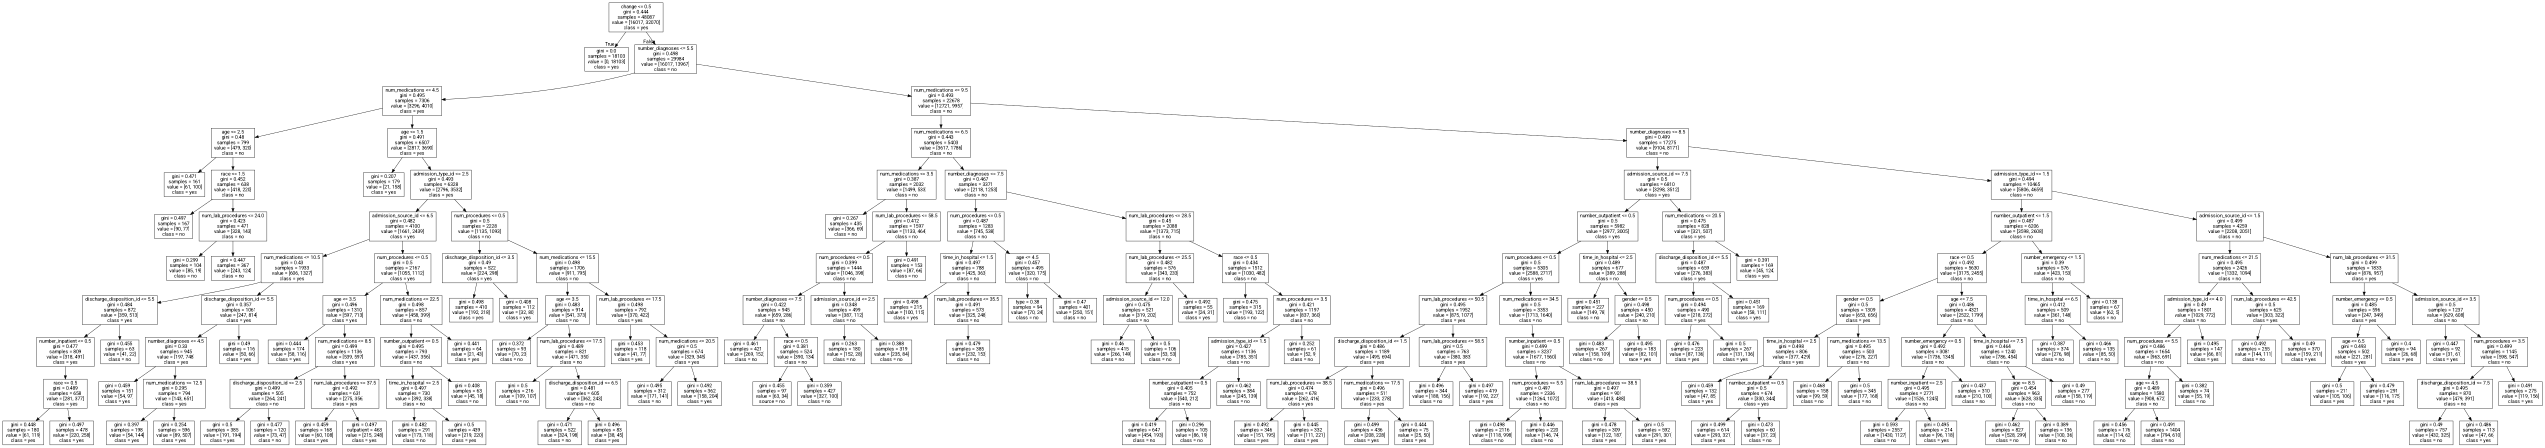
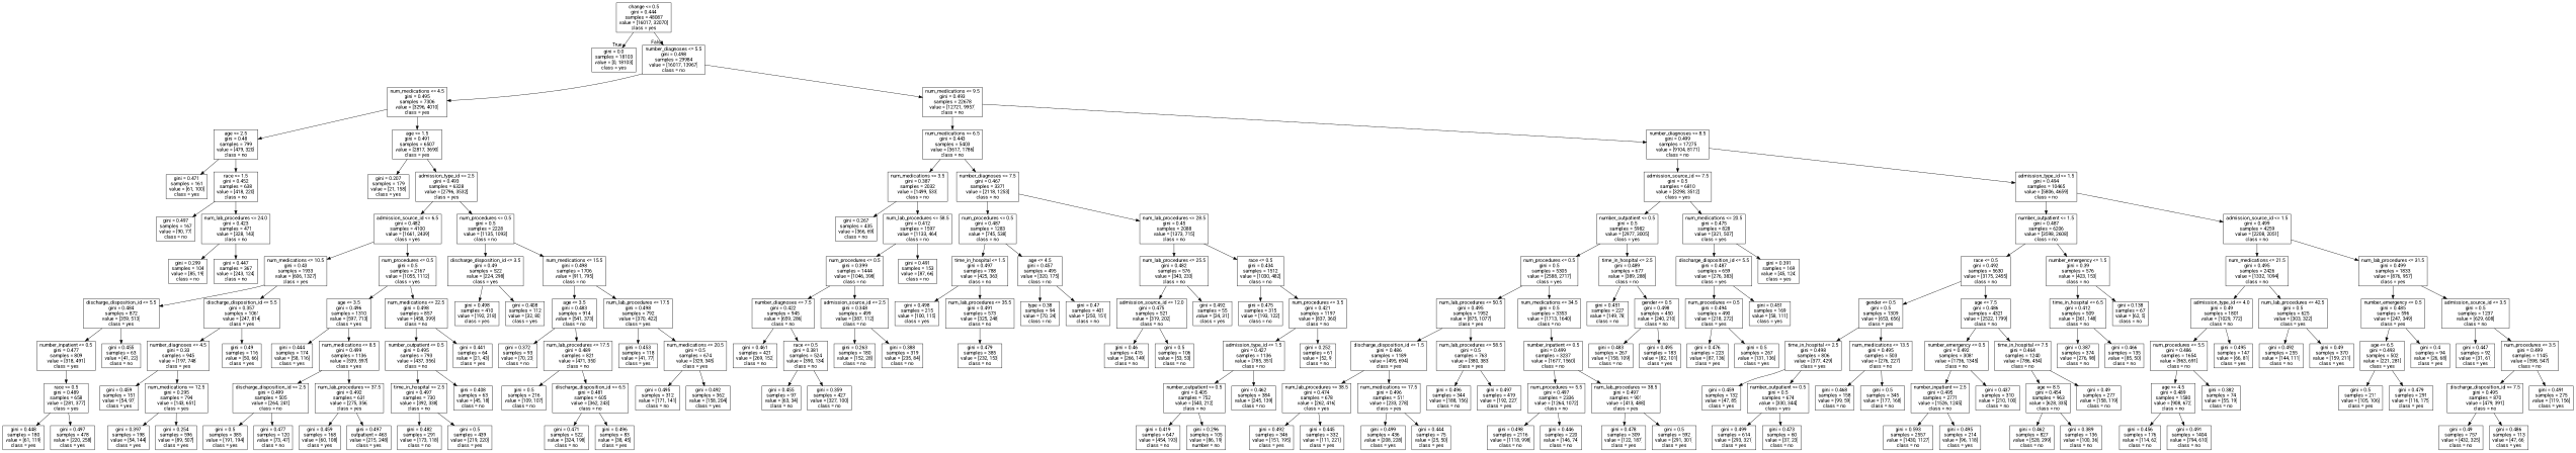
  digraph {
    fontname=Roboto
    node [fontname=Roboto shape=box]
    edge [fontname=Roboto]
    n1 [label="change <= 0.5\ngini = 0.444\nsamples = 48087\nvalue = [16017, 32070]\nclass = yes"]
    n2 [label="gini = 0.0\nsamples = 18103\nvalue = [0, 18103]\nclass = yes"]
    n3 [label="number_diagnoses <= 5.5\ngini = 0.498\nsamples = 29984\nvalue = [16017, 13967]\nclass = no"]
    n4 [label="num_medications <= 4.5\ngini = 0.495\nsamples = 7306\nvalue = [3296, 4010]\nclass = yes"]
    n5 [label="num_medications <= 9.5\ngini = 0.493\nsamples = 22678\nvalue = [12721, 9957]\nclass = no"]
    n6 [label="age <= 2.5\ngini = 0.48\nsamples = 799\nvalue = [479, 320]\nclass = no"]
    n7 [label="age <= 1.5\ngini = 0.491\nsamples = 6507\nvalue = [2817, 3690]\nclass = yes"]
    n8 [label="num_medications <= 6.5\ngini = 0.443\nsamples = 5403\nvalue = [3617, 1786]\nclass = no"]
    n9 [label="number_diagnoses <= 8.5\ngini = 0.499\nsamples = 17275\nvalue = [9104, 8171]\nclass = no"]
    n10 [label="gini = 0.471\nsamples = 161\nvalue = [61, 100]\nclass = yes"]
    n11 [label="race <= 1.5\ngini = 0.452\nsamples = 638\nvalue = [418, 220]\nclass = no"]
    n12 [label="gini = 0.207\nsamples = 179\nvalue = [21, 158]\nclass = yes"]
    n13 [label="admission_type_id <= 2.5\ngini = 0.493\nsamples = 6328\nvalue = [2796, 3532]\nclass = yes"]
    n14 [label="gini = 0.497\nsamples = 167\nvalue = [90, 77]\nclass = no"]
    n15 [label="num_lab_procedures <= 24.0\ngini = 0.423\nsamples = 471\nvalue = [328, 143]\nclass = no"]
    n16 [label="gini = 0.299\nsamples = 104\nvalue = [85, 19]\nclass = no"]
    n17 [label="gini = 0.447\nsamples = 367\nvalue = [243, 124]\nclass = no"]
    n18 [label="admission_source_id <= 6.5\ngini = 0.482\nsamples = 4100\nvalue = [1661, 2439]\nclass = yes"]
    n19 [label="num_procedures <= 0.5\ngini = 0.5\nsamples = 2228\nvalue = [1135, 1093]\nclass = no"]
    n20 [label="num_medications <= 10.5\ngini = 0.43\nsamples = 1933\nvalue = [606, 1327]\nclass = yes"]
    n21 [label="num_procedures <= 0.5\ngini = 0.5\nsamples = 2167\nvalue = [1055, 1112]\nclass = yes"]
    n22 [label="discharge_disposition_id <= 3.5\ngini = 0.49\nsamples = 522\nvalue = [224, 298]\nclass = yes"]
    n23 [label="num_medications <= 15.5\ngini = 0.498\nsamples = 1706\nvalue = [911, 795]\nclass = no"]
    n24 [label="discharge_disposition_id <= 5.5\ngini = 0.484\nsamples = 872\nvalue = [359, 513]\nclass = yes"]
    n25 [label="discharge_disposition_id <= 5.5\ngini = 0.357\nsamples = 1061\nvalue = [247, 814]\nclass = yes"]
    n26 [label="age <= 3.5\ngini = 0.496\nsamples = 1310\nvalue = [597, 713]\nclass = yes"]
    n27 [label="num_medications <= 22.5\ngini = 0.498\nsamples = 857\nvalue = [458, 399]\nclass = no"]
    n28 [label="number_inpatient <= 0.5\ngini = 0.477\nsamples = 809\nvalue = [318, 491]\nclass = yes"]
    n29 [label="gini = 0.455\nsamples = 63\nvalue = [41, 22]\nclass = no"]
    n30 [label="number_diagnoses <= 4.5\ngini = 0.33\nsamples = 945\nvalue = [197, 748]\nclass = yes"]
    n31 [label="gini = 0.49\nsamples = 116\nvalue = [50, 66]\nclass = yes"]
    n32 [label="race <= 0.5\ngini = 0.489\nsamples = 658\nvalue = [281, 377]\nclass = yes"]
    n33 [label="gini = 0.448\nsamples = 180\nvalue = [61, 119]\nclass = yes"]
    n34 [label="gini = 0.497\nsamples = 478\nvalue = [220, 258]\nclass = yes"]
    n35 [label="gini = 0.459\nsamples = 151\nvalue = [54, 97]\nclass = yes"]
    n36 [label="num_medications <= 12.5\ngini = 0.295\nsamples = 794\nvalue = [143, 651]\nclass = yes"]
    n37 [label="gini = 0.397\nsamples = 198\nvalue = [54, 144]\nclass = yes"]
    n38 [label="gini = 0.254\nsamples = 596\nvalue = [89, 507]\nclass = yes"]
    n39 [label="gini = 0.444\nsamples = 174\nvalue = [58, 116]\nclass = yes"]
    n40 [label="num_medications <= 8.5\ngini = 0.499\nsamples = 1136\nvalue = [539, 597]\nclass = yes"]
    n41 [label="number_outpatient <= 0.5\ngini = 0.495\nsamples = 793\nvalue = [437, 356]\nclass = no"]
    n42 [label="gini = 0.441\nsamples = 64\nvalue = [21, 43]\nclass = yes"]
    n43 [label="discharge_disposition_id <= 2.5\ngini = 0.499\nsamples = 505\nvalue = [264, 241]\nclass = no"]
    n44 [label="num_lab_procedures <= 37.5\ngini = 0.492\nsamples = 631\nvalue = [275, 356]\nclass = yes"]
    n45 [label="gini = 0.5\nsamples = 385\nvalue = [191, 194]\nclass = yes"]
    n46 [label="gini = 0.477\nsamples = 120\nvalue = [73, 47]\nclass = no"]
    n47 [label="gini = 0.459\nsamples = 168\nvalue = [60, 108]\nclass = yes"]
    n48 [label="gini = 0.497\noutpatient = 463\nvalue = [215, 248]\nclass = yes"]
    n49 [label="time_in_hospital <= 2.5\ngini = 0.497\nsamples = 730\nvalue = [392, 338]\nclass = no"]
    n50 [label="gini = 0.408\nsamples = 63\nvalue = [45, 18]\nclass = no"]
    n51 [label="gini = 0.482\nsamples = 291\nvalue = [173, 118]\nclass = no"]
    n52 [label="gini = 0.5\nsamples = 439\nvalue = [219, 220]\nclass = yes"]
    n53 [label="gini = 0.498\nsamples = 410\nvalue = [192, 218]\nclass = yes"]
    n54 [label="gini = 0.408\nsamples = 112\nvalue = [32, 80]\nclass = yes"]
    n55 [label="age <= 3.5\ngini = 0.483\nsamples = 914\nvalue = [541, 373]\nclass = no"]
    n56 [label="num_lab_procedures <= 17.5\ngini = 0.498\nsamples = 792\nvalue = [370, 422]\nclass = yes"]
    n57 [label="gini = 0.372\nsamples = 93\nvalue = [70, 23]\nclass = no"]
    n58 [label="num_lab_procedures <= 17.5\ngini = 0.489\nsamples = 821\nvalue = [471, 350]\nclass = no"]
    n59 [label="gini = 0.453\nsamples = 118\nvalue = [41, 77]\nclass = yes"]
    n60 [label="num_medications <= 20.5\ngini = 0.5\nsamples = 674\nvalue = [329, 345]\nclass = yes"]
    n61 [label="gini = 0.5\nsamples = 216\nvalue = [109, 107]\nclass = no"]
    n62 [label="discharge_disposition_id <= 6.5\ngini = 0.481\nsamples = 605\nvalue = [362, 243]\nclass = no"]
    n63 [label="gini = 0.471\nsamples = 522\nvalue = [324, 198]\nclass = no"]
    n64 [label="gini = 0.496\nsamples = 83\nvalue = [38, 45]\nclass = yes"]
    n65 [label="gini = 0.495\nsamples = 312\nvalue = [171, 141]\nclass = no"]
    n66 [label="gini = 0.492\nsamples = 362\nvalue = [158, 204]\nclass = yes"]
    n67 [label="num_medications <= 3.5\ngini = 0.387\nsamples = 2032\nvalue = [1499, 533]\nclass = no"]
    n68 [label="number_diagnoses <= 7.5\ngini = 0.467\nsamples = 3371\nvalue = [2118, 1253]\nclass = no"]
    n69 [label="admission_source_id <= 7.5\ngini = 0.5\nsamples = 6810\nvalue = [3298, 3512]\nclass = yes"]
    n70 [label="admission_type_id <= 1.5\ngini = 0.494\nsamples = 10465\nvalue = [5806, 4659]\nclass = no"]
    n71 [label="gini = 0.267\nsamples = 435\nvalue = [366, 69]\nclass = no"]
    n72 [label="num_lab_procedures <= 58.5\ngini = 0.412\nsamples = 1597\nvalue = [1133, 464]\nclass = no"]
    n73 [label="num_procedures <= 0.5\ngini = 0.487\nsamples = 1283\nvalue = [745, 538]\nclass = no"]
    n74 [label="num_lab_procedures <= 28.5\ngini = 0.45\nsamples = 2088\nvalue = [1373, 715]\nclass = no"]
    n75 [label="num_procedures <= 0.5\ngini = 0.399\nsamples = 1444\nvalue = [1046, 398]\nclass = no"]
    n76 [label="gini = 0.491\nsamples = 153\nvalue = [87, 66]\nclass = no"]
    n77 [label="number_diagnoses <= 7.5\ngini = 0.422\nsamples = 945\nvalue = [659, 286]\nclass = no"]
    n78 [label="admission_source_id <= 2.5\ngini = 0.348\nsamples = 499\nvalue = [387, 112]\nclass = no"]
    n79 [label="gini = 0.461\nsamples = 421\nvalue = [269, 152]\nclass = no"]
    n80 [label="race <= 0.5\ngini = 0.381\nsamples = 524\nvalue = [390, 134]\nclass = no"]
    n81 [label="gini = 0.263\nsamples = 180\nvalue = [152, 28]\nclass = no"]
    n82 [label="gini = 0.388\nsamples = 319\nvalue = [235, 84]\nclass = no"]
-   n83 [label="gini = 0.455\nsamples = 97\nvalue = [63, 34]\nsource = no"]
+   n83 [label="gini = 0.455\nsamples = 97\nvalue = [63, 34]\nclass = no"]
    n84 [label="gini = 0.359\nsamples = 427\nvalue = [327, 100]\nclass = no"]
    n85 [label="time_in_hospital <= 1.5\ngini = 0.497\nsamples = 788\nvalue = [425, 363]\nclass = no"]
    n86 [label="age <= 4.5\ngini = 0.457\nsamples = 495\nvalue = [320, 175]\nclass = no"]
    n87 [label="num_lab_procedures <= 25.5\ngini = 0.482\nsamples = 576\nvalue = [343, 233]\nclass = no"]
    n88 [label="race <= 0.5\ngini = 0.434\nsamples = 1512\nvalue = [1030, 482]\nclass = no"]
    n89 [label="gini = 0.498\nsamples = 215\nvalue = [100, 115]\nclass = yes"]
    n90 [label="num_lab_procedures <= 35.5\ngini = 0.491\nsamples = 573\nvalue = [325, 248]\nclass = no"]
    n91 [label="type = 0.38\nsamples = 94\nvalue = [70, 24]\nclass = no"]
    n92 [label="gini = 0.47\nsamples = 401\nvalue = [250, 151]\nclass = no"]
    n93 [label="gini = 0.479\nsamples = 385\nvalue = [232, 153]\nclass = no"]
    n94 [label="admission_source_id <= 12.0\ngini = 0.475\nsamples = 521\nvalue = [319, 202]\nclass = no"]
    n95 [label="gini = 0.492\nsamples = 55\nvalue = [24, 31]\nclass = yes"]
    n96 [label="gini = 0.475\nsamples = 315\nvalue = [193, 122]\nclass = no"]
    n97 [label="num_procedures <= 3.5\ngini = 0.421\nsamples = 1197\nvalue = [837, 360]\nclass = no"]
    n98 [label="gini = 0.46\nsamples = 415\nvalue = [266, 149]\nclass = no"]
    n99 [label="gini = 0.5\nsamples = 106\nvalue = [53, 53]\nclass = no"]
    n100 [label="admission_type_id <= 1.5\ngini = 0.427\nsamples = 1136\nvalue = [785, 351]\nclass = no"]
    n101 [label="gini = 0.252\nsamples = 61\nvalue = [52, 9]\nclass = no"]
    n102 [label="number_outpatient <= 0.5\ngini = 0.405\nsamples = 752\nvalue = [540, 212]\nclass = no"]
    n103 [label="gini = 0.462\nsamples = 384\nvalue = [245, 139]\nclass = no"]
    n104 [label="gini = 0.419\nsamples = 647\nvalue = [454, 193]\nclass = no"]
-   n105 [label="gini = 0.296\nsamples = 105\nvalue = [86, 19]\nclass = no"]
+   n105 [label="gini = 0.296\nsamples = 105\nvalue = [86, 19]\nnumber = no"]
    n106 [label="number_outpatient <= 0.5\ngini = 0.5\nsamples = 5982\nvalue = [2977, 3005]\nclass = yes"]
    n107 [label="num_medications <= 20.5\ngini = 0.475\nsamples = 828\nvalue = [321, 507]\nclass = yes"]
    n108 [label="number_outpatient <= 1.5\ngini = 0.487\nsamples = 6206\nvalue = [3598, 2608]\nclass = no"]
    n109 [label="admission_source_id <= 1.5\ngini = 0.499\nsamples = 4259\nvalue = [2208, 2051]\nclass = no"]
    n110 [label="num_procedures <= 0.5\ngini = 0.5\nsamples = 5305\nvalue = [2588, 2717]\nclass = yes"]
    n111 [label="time_in_hospital <= 2.5\ngini = 0.489\nsamples = 677\nvalue = [389, 288]\nclass = no"]
    n112 [label="discharge_disposition_id <= 5.5\ngini = 0.487\nsamples = 659\nvalue = [276, 383]\nclass = yes"]
    n113 [label="gini = 0.391\nsamples = 169\nvalue = [45, 124]\nclass = yes"]
    n114 [label="num_lab_procedures <= 50.5\ngini = 0.495\nsamples = 1952\nvalue = [875, 1077]\nclass = yes"]
    n115 [label="num_medications <= 34.5\ngini = 0.5\nsamples = 3353\nvalue = [1713, 1640]\nclass = no"]
    n116 [label="gini = 0.451\nsamples = 227\nvalue = [149, 78]\nclass = no"]
    n117 [label="gender <= 0.5\ngini = 0.498\nsamples = 450\nvalue = [240, 210]\nclass = no"]
    n118 [label="discharge_disposition_id <= 1.5\ngini = 0.486\nsamples = 1189\nvalue = [495, 694]\nclass = yes"]
    n119 [label="num_lab_procedures <= 58.5\ngini = 0.5\nsamples = 763\nvalue = [380, 383]\nclass = yes"]
    n120 [label="number_inpatient <= 0.5\ngini = 0.499\nsamples = 3237\nvalue = [1677, 1560]\nclass = no"]
    n121 [label="num_lab_procedures <= 38.5\ngini = 0.474\nsamples = 678\nvalue = [262, 416]\nclass = yes"]
    n122 [label="num_medications <= 17.5\ngini = 0.496\nsamples = 511\nvalue = [233, 278]\nclass = yes"]
    n123 [label="gini = 0.496\nsamples = 344\nvalue = [188, 156]\nclass = no"]
    n124 [label="gini = 0.497\nsamples = 419\nvalue = [192, 227]\nclass = yes"]
    n125 [label="gini = 0.492\nsamples = 346\nvalue = [151, 195]\nclass = yes"]
    n126 [label="gini = 0.445\nsamples = 332\nvalue = [111, 221]\nclass = yes"]
    n127 [label="gini = 0.499\nsamples = 436\nvalue = [208, 228]\nclass = yes"]
    n128 [label="gini = 0.444\nsamples = 75\nvalue = [25, 50]\nclass = yes"]
    n129 [label="num_procedures <= 5.5\ngini = 0.497\nsamples = 2336\nvalue = [1264, 1072]\nclass = no"]
    n130 [label="num_lab_procedures <= 38.5\ngini = 0.497\nsamples = 901\nvalue = [413, 488]\nclass = yes"]
    n131 [label="gini = 0.498\nsamples = 2116\nvalue = [1118, 998]\nclass = no"]
    n132 [label="gini = 0.446\nsamples = 220\nvalue = [146, 74]\nclass = no"]
    n133 [label="gini = 0.478\nsamples = 309\nvalue = [122, 187]\nclass = yes"]
    n134 [label="gini = 0.5\nsamples = 592\nvalue = [291, 301]\nclass = yes"]
    n135 [label="gini = 0.483\nsamples = 267\nvalue = [158, 109]\nclass = no"]
-   n136 [label="gini = 0.495\nsamples = 183\nvalue = [82, 101]\nrace = yes"]
+   n136 [label="gini = 0.495\nsamples = 183\nvalue = [82, 101]\nclass = yes"]
    n137 [label="num_procedures <= 0.5\ngini = 0.494\nsamples = 490\nvalue = [218, 272]\nclass = yes"]
    n138 [label="gini = 0.451\nsamples = 169\nvalue = [58, 111]\nclass = yes"]
    n139 [label="gini = 0.476\nsamples = 223\nvalue = [87, 136]\nclass = yes"]
    n140 [label="gini = 0.5\nsamples = 267\nvalue = [131, 136]\nclass = yes"]
    n141 [label="race <= 0.5\ngini = 0.492\nsamples = 5630\nvalue = [3175, 2455]\nclass = no"]
    n142 [label="number_emergency <= 1.5\ngini = 0.39\nsamples = 576\nvalue = [423, 153]\nclass = no"]
    n143 [label="num_medications <= 21.5\ngini = 0.495\nsamples = 2426\nvalue = [1332, 1094]\nclass = no"]
    n144 [label="num_lab_procedures <= 31.5\ngini = 0.499\nsamples = 1833\nvalue = [876, 957]\nclass = yes"]
    n145 [label="gender <= 0.5\ngini = 0.5\nsamples = 1309\nvalue = [653, 656]\nclass = yes"]
    n146 [label="age <= 7.5\ngini = 0.486\nsamples = 4321\nvalue = [2522, 1799]\nclass = no"]
    n147 [label="time_in_hospital <= 6.5\ngini = 0.412\nsamples = 509\nvalue = [361, 148]\nclass = no"]
    n148 [label="gini = 0.138\nsamples = 67\nvalue = [62, 5]\nclass = no"]
    n149 [label="time_in_hospital <= 2.5\ngini = 0.498\nsamples = 806\nvalue = [377, 429]\nclass = yes"]
    n150 [label="num_medications <= 13.5\ngini = 0.495\nsamples = 503\nvalue = [276, 227]\nclass = no"]
    n151 [label="number_emergency <= 0.5\ngini = 0.492\nsamples = 3081\nvalue = [1736, 1345]\nclass = no"]
    n152 [label="time_in_hospital <= 7.5\ngini = 0.464\nsamples = 1240\nvalue = [786, 454]\nclass = no"]
    n153 [label="gini = 0.459\nsamples = 132\nvalue = [47, 85]\nclass = yes"]
    n154 [label="number_outpatient <= 0.5\ngini = 0.5\nsamples = 674\nvalue = [330, 344]\nclass = yes"]
    n155 [label="gini = 0.468\nsamples = 158\nvalue = [99, 59]\nclass = no"]
    n156 [label="gini = 0.5\nsamples = 345\nvalue = [177, 168]\nclass = no"]
    n157 [label="gini = 0.499\nsamples = 614\nvalue = [293, 321]\nclass = yes"]
    n158 [label="gini = 0.473\nsamples = 60\nvalue = [37, 23]\nclass = no"]
    n159 [label="number_inpatient <= 2.5\ngini = 0.495\nsamples = 2771\nvalue = [1526, 1245]\nclass = no"]
    n160 [label="gini = 0.437\nsamples = 310\nvalue = [210, 100]\nclass = no"]
    n161 [label="age <= 8.5\ngini = 0.454\nsamples = 963\nvalue = [628, 335]\nclass = no"]
    n162 [label="gini = 0.49\nsamples = 277\nvalue = [158, 119]\nclass = no"]
    n163 [label="gini = 0.593\nsamples = 2557\nvalue = [1430, 1127]\nclass = no"]
    n164 [label="gini = 0.495\nsamples = 214\nvalue = [96, 118]\nclass = yes"]
    n165 [label="gini = 0.462\nsamples = 827\nvalue = [528, 299]\nclass = no"]
    n166 [label="gini = 0.389\nsamples = 136\nvalue = [100, 36]\nclass = no"]
    n167 [label="gini = 0.387\nsamples = 374\nvalue = [276, 98]\nclass = no"]
    n168 [label="gini = 0.466\nsamples = 135\nvalue = [85, 50]\nclass = no"]
    n169 [label="admission_type_id <= 4.0\ngini = 0.49\nsamples = 1801\nvalue = [1029, 772]\nclass = no"]
    n170 [label="num_lab_procedures <= 42.5\ngini = 0.5\nsamples = 625\nvalue = [303, 322]\nclass = yes"]
    n171 [label="number_emergency <= 0.5\ngini = 0.485\nsamples = 596\nvalue = [247, 349]\nclass = yes"]
    n172 [label="admission_source_id <= 3.5\ngini = 0.5\nsamples = 1237\nvalue = [629, 608]\nclass = no"]
    n173 [label="num_procedures <= 5.5\ngini = 0.486\nsamples = 1654\nvalue = [963, 691]\nclass = no"]
    n174 [label="gini = 0.495\nsamples = 147\nvalue = [66, 81]\nclass = yes"]
    n175 [label="gini = 0.492\nsamples = 255\nvalue = [144, 111]\nclass = no"]
    n176 [label="gini = 0.49\nsamples = 370\nvalue = [159, 211]\nclass = yes"]
    n177 [label="age <= 4.5\ngini = 0.489\nsamples = 1580\nvalue = [908, 672]\nclass = no"]
    n178 [label="gini = 0.382\nsamples = 74\nvalue = [55, 19]\nclass = no"]
    n179 [label="gini = 0.456\nsamples = 176\nvalue = [114, 62]\nclass = no"]
    n180 [label="gini = 0.491\nsamples = 1404\nvalue = [794, 610]\nclass = no"]
    n181 [label="age <= 6.5\ngini = 0.493\nsamples = 502\nvalue = [221, 281]\nclass = yes"]
    n182 [label="gini = 0.4\nsamples = 94\nvalue = [26, 68]\nclass = yes"]
    n183 [label="gini = 0.447\nsamples = 92\nvalue = [31, 61]\nclass = yes"]
    n184 [label="num_procedures <= 3.5\ngini = 0.499\nsamples = 1145\nvalue = [598, 547]\nclass = no"]
    n185 [label="gini = 0.5\nsamples = 211\nvalue = [105, 106]\nclass = yes"]
    n186 [label="gini = 0.479\nsamples = 291\nvalue = [116, 175]\nclass = yes"]
    n187 [label="discharge_disposition_id <= 7.5\ngini = 0.495\nsamples = 870\nvalue = [479, 391]\nclass = no"]
    n188 [label="gini = 0.491\nsamples = 275\nvalue = [119, 156]\nclass = yes"]
    n189 [label="gini = 0.49\nsamples = 757\nvalue = [432, 325]\nclass = no"]
    n190 [label="gini = 0.486\nsamples = 113\nvalue = [47, 66]\nclass = yes"]
    n1 -> n2 [headlabel=True labelangle=45 labeldistance=2.5]
    n1 -> n3 [headlabel=False labelangle=-45 labeldistance=2.5]
    n3 -> n4
    n3 -> n5
    n4 -> n6
    n4 -> n7
    n5 -> n8
    n5 -> n9
    n6 -> n10
    n6 -> n11
    n7 -> n12
    n7 -> n13
    n8 -> n67
    n8 -> n68
    n9 -> n69
    n9 -> n70
    n11 -> n14
    n11 -> n15
    n13 -> n18
    n13 -> n19
    n15 -> n16
    n15 -> n17
    n18 -> n20
    n18 -> n21
    n19 -> n22
    n19 -> n23
    n20 -> n24
    n20 -> n25
    n21 -> n26
    n21 -> n27
    n22 -> n53
    n22 -> n54
    n23 -> n55
    n23 -> n56
    n24 -> n28
    n24 -> n29
    n25 -> n30
    n25 -> n31
    n26 -> n39
    n26 -> n40
    n27 -> n41
    n27 -> n42
    n28 -> n32
    n30 -> n35
    n30 -> n36
    n32 -> n33
    n32 -> n34
    n36 -> n37
    n36 -> n38
    n40 -> n43
    n40 -> n44
    n41 -> n49
    n41 -> n50
    n43 -> n45
    n43 -> n46
    n44 -> n47
    n44 -> n48
    n49 -> n51
    n49 -> n52
    n55 -> n57
    n55 -> n58
    n56 -> n59
    n56 -> n60
    n58 -> n61
    n58 -> n62
    n60 -> n65
    n60 -> n66
    n62 -> n63
    n62 -> n64
    n67 -> n71
    n67 -> n72
    n68 -> n73
    n68 -> n74
    n69 -> n106
    n69 -> n107
    n70 -> n108
    n70 -> n109
    n72 -> n75
    n72 -> n76
    n73 -> n85
    n73 -> n86
    n74 -> n87
    n74 -> n88
    n75 -> n77
    n75 -> n78
    n77 -> n79
    n77 -> n80
    n78 -> n81
    n78 -> n82
    n80 -> n83
    n80 -> n84
    n85 -> n89
    n85 -> n90
    n86 -> n91
    n86 -> n92
    n87 -> n94
    n87 -> n95
    n88 -> n96
    n88 -> n97
    n90 -> n93
    n94 -> n98
    n94 -> n99
    n97 -> n100
    n97 -> n101
    n100 -> n102
    n100 -> n103
    n102 -> n104
    n102 -> n105
    n106 -> n110
    n106 -> n111
    n107 -> n112
    n107 -> n113
    n108 -> n141
    n108 -> n142
    n109 -> n143
    n109 -> n144
    n110 -> n114
    n110 -> n115
    n111 -> n116
    n111 -> n117
    n112 -> n137
    n112 -> n138
    n114 -> n118
    n114 -> n119
    n115 -> n120
    n117 -> n135
    n117 -> n136
    n118 -> n121
    n118 -> n122
    n119 -> n123
    n119 -> n124
    n120 -> n129
    n120 -> n130
    n121 -> n125
    n121 -> n126
    n122 -> n127
    n122 -> n128
    n129 -> n131
    n129 -> n132
    n130 -> n133
    n130 -> n134
    n137 -> n139
    n137 -> n140
    n141 -> n145
    n141 -> n146
    n142 -> n147
    n142 -> n148
    n143 -> n169
    n143 -> n170
    n144 -> n171
    n144 -> n172
    n145 -> n149
    n145 -> n150
    n146 -> n151
    n146 -> n152
    n147 -> n167
    n147 -> n168
    n149 -> n153
    n149 -> n154
    n150 -> n155
    n150 -> n156
    n151 -> n159
    n151 -> n160
    n152 -> n161
    n152 -> n162
    n154 -> n157
    n154 -> n158
    n159 -> n163
    n159 -> n164
    n161 -> n165
    n161 -> n166
    n169 -> n173
    n169 -> n174
    n170 -> n175
    n170 -> n176
    n171 -> n181
    n171 -> n182
    n172 -> n183
    n172 -> n184
    n173 -> n177
    n173 -> n178
    n177 -> n179
    n177 -> n180
    n181 -> n185
    n181 -> n186
    n184 -> n187
    n184 -> n188
    n187 -> n189
    n187 -> n190
  }
